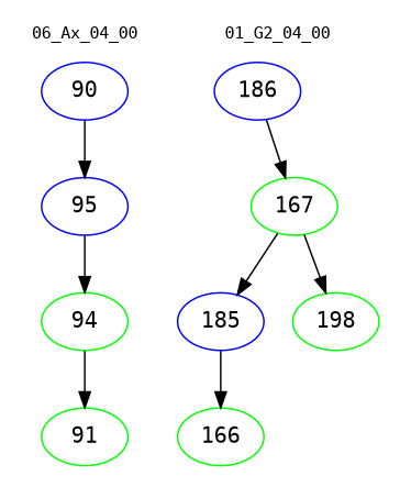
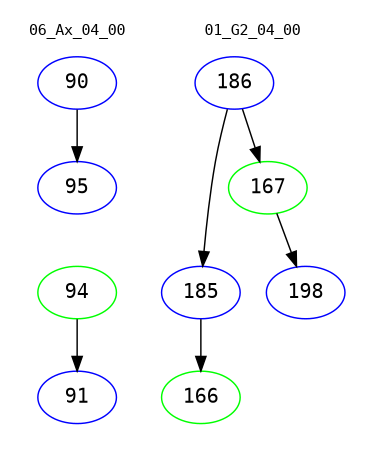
  digraph {
    fontname="DejaVu Sans Mono"
    node [color=green fontname="DejaVu Sans Mono"]
    edge [color=black fontname="DejaVu Sans Mono"]
    n1 [color=blue label=90]
    n2 [color=blue label=95]
-   n3 [label=91]
+   n3 [color=blue label=91]
    n4 [label=94]
    n5 [color=blue label=186]
    n6 [color=blue label=185]
-   n7 [label=198]
+   n7 [color=blue label=198]
    n8 [label=167]
    n9 [label=166]
    subgraph cluster_1 {
      color=white
      fontsize=10
      label="06_Ax_04_00"
      n1
      n2
      n3
      n4
    }
    subgraph cluster_2 {
      color=white
      fontsize=10
      label="01_G2_04_00"
      n5
      n6
      n7
      n8
      n9
    }
    n1 -> n2
-   n2 -> n4
    n4 -> n3
-   n8 -> n6
+   n5 -> n6
    n5 -> n8
    n6 -> n9
    n8 -> n7
  }
